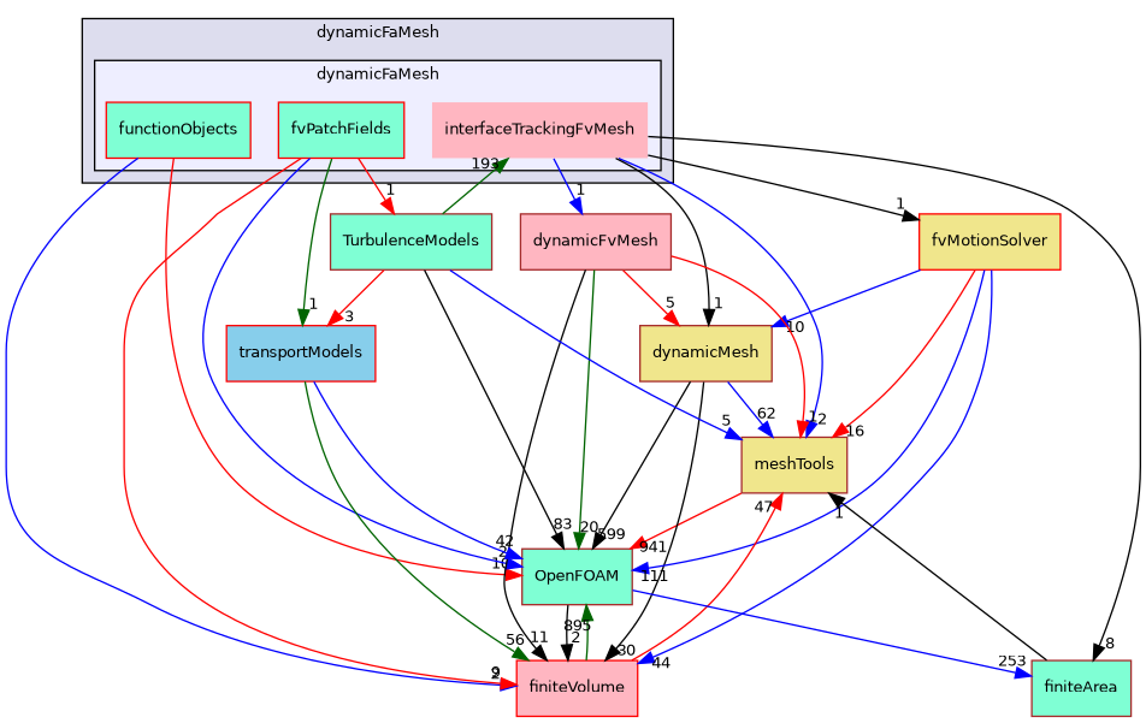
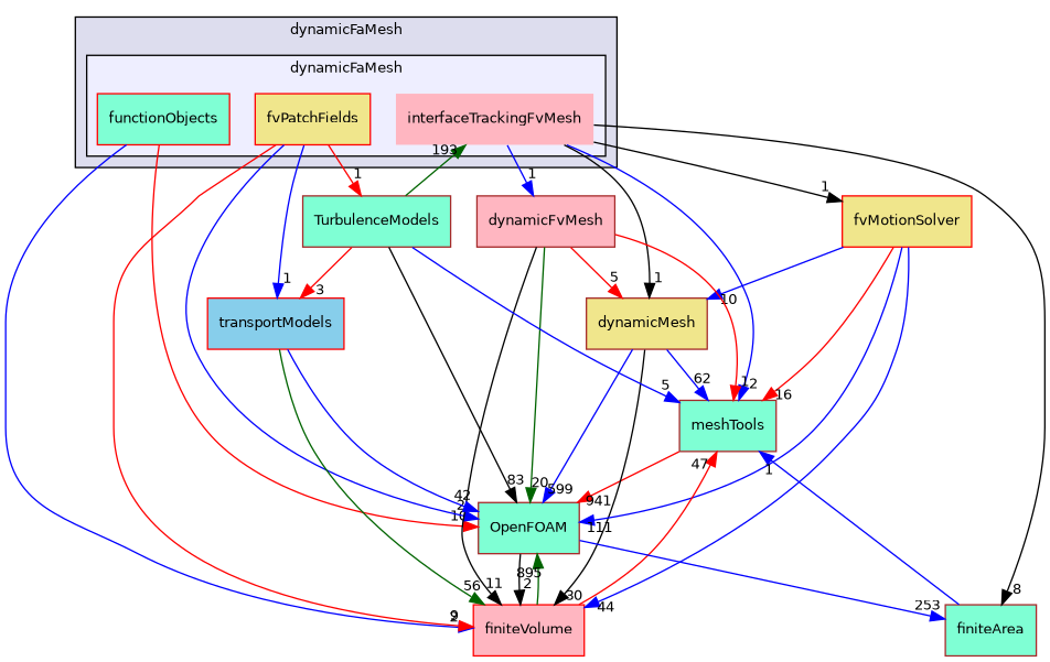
  digraph {
    compound=true
    node [color=red fillcolor=aquamarine fontname=Helvetica fontsize=10 shape=box style=filled]
    edge [color=blue headlabel=1 labeldistance=1.5 labelfontname=Helvetica labelfontsize=10]
    n1 [fillcolor=lightpink label=interfaceTrackingFvMesh shape=plaintext]
    n2 [label=functionObjects]
-   n3 [label=fvPatchFields]
-   n4 [color=brown fillcolor=khaki label=meshTools]
+   n3 [fillcolor=khaki label=fvPatchFields]
+   n4 [color=brown label=meshTools]
    n5 [color=brown fillcolor=khaki label=dynamicMesh]
    n6 [fillcolor=khaki label=fvMotionSolver]
    n7 [color=brown label=finiteArea]
    n8 [color=brown fillcolor=lightpink label=dynamicFvMesh]
    n9 [fillcolor=lightpink label=finiteVolume]
    n10 [color=brown label=OpenFOAM]
    n11 [color=brown label=TurbulenceModels]
    n12 [fillcolor=skyblue label=transportModels]
    subgraph cluster_1 {
      bgcolor="#ddddee"
      fontname=Helvetica
      fontsize=10
      label=dynamicFaMesh
      pencolor=black
      subgraph cluster_2 {
        bgcolor="#eeeeff"
        fontname=Helvetica
        fontsize=10
        label=dynamicFaMesh
        pencolor=black
        n1
        n2
        n3
      }
    }
    n1 -> n4 [headlabel=2]
    n1 -> n5 [color=black]
    n1 -> n6 [color=black]
    n1 -> n7 [color=black headlabel=8]
    n1 -> n8
    n2 -> n9 [headlabel=2]
    n2 -> n10 [color=red headlabel=10]
    n3 -> n9 [color=red headlabel=9]
    n3 -> n10 [headlabel=2]
    n3 -> n11 [color=red]
-   n3 -> n12 [color=darkgreen]
+   n3 -> n12
    n4 -> n10 [color=red headlabel=941]
    n5 -> n4 [headlabel=62]
    n5 -> n9 [color=black headlabel=30]
-   n5 -> n10 [color=black headlabel=599]
+   n5 -> n10 [headlabel=599]
    n6 -> n4 [color=red headlabel=16]
    n6 -> n5 [headlabel=10]
    n6 -> n9 [headlabel=44]
    n6 -> n10 [headlabel=111]
-   n7 -> n4 [color=black]
+   n7 -> n4
    n8 -> n4 [color=red]
    n8 -> n5 [color=red headlabel=5]
    n8 -> n9 [color=black headlabel=11]
    n8 -> n10 [color=darkgreen headlabel=20]
    n9 -> n4 [color=red headlabel=47]
    n9 -> n10 [color=darkgreen headlabel=895]
    n10 -> n7 [headlabel=253]
    n10 -> n9 [color=black headlabel=2]
    n11 -> n1 [color=darkgreen headlabel=193]
    n11 -> n4 [headlabel=5]
    n11 -> n10 [color=black headlabel=83]
    n11 -> n12 [color=red headlabel=3]
    n12 -> n9 [color=darkgreen headlabel=56]
    n12 -> n10 [headlabel=42]
  }
